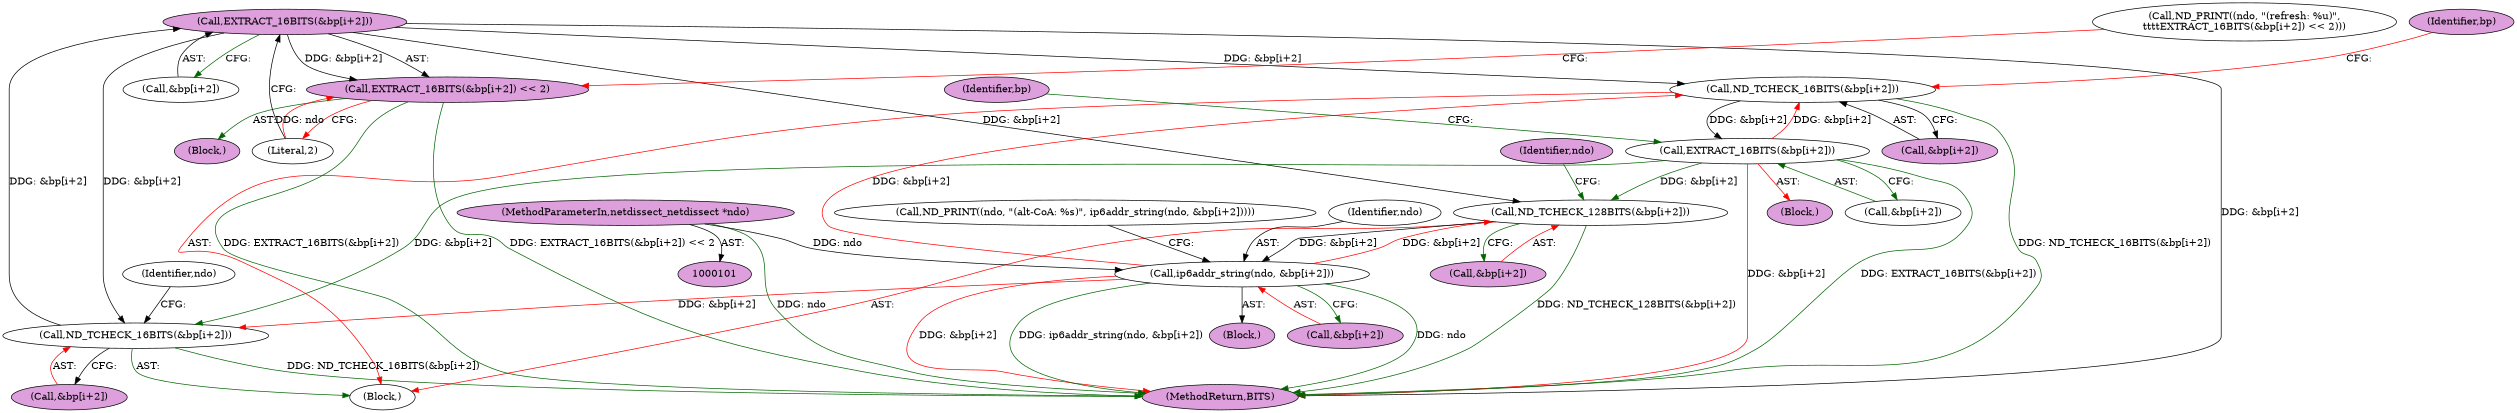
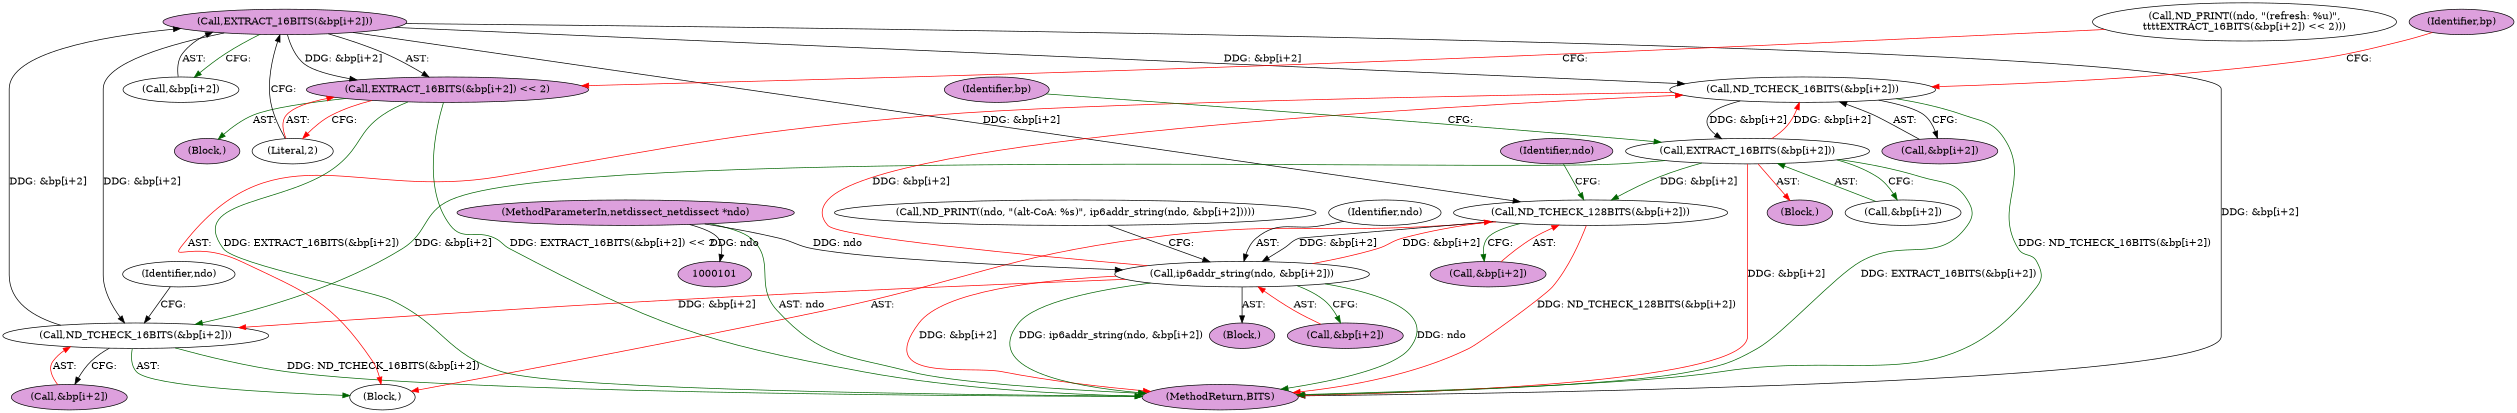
  digraph {
    node [fillcolor=plum style=filled]
    edge [color=black]
    n1 [label="(Call,EXTRACT_16BITS(&bp[i+2]))"]
    n2 [fillcolor=white label="(Call,ND_TCHECK_16BITS(&bp[i+2]))"]
    n3 [fillcolor=white label="(Call,ND_TCHECK_16BITS(&bp[i+2]))"]
    n4 [fillcolor=white label="(Call,ND_TCHECK_128BITS(&bp[i+2]))"]
    n5 [label="(Call,EXTRACT_16BITS(&bp[i+2]) << 2)"]
    n6 [fillcolor=white label="(Call,&bp[i+2])"]
    n7 [label="(MethodReturn,BITS)"]
    n8 [label="(Call,&bp[i+2])"]
    n9 [fillcolor=white label="(Block,)"]
    n10 [fillcolor=white label="(Call,EXTRACT_16BITS(&bp[i+2]))"]
    n11 [label="(Call,&bp[i+2])"]
    n12 [fillcolor=white label="(Call,ip6addr_string(ndo, &bp[i+2]))"]
    n13 [label="(Call,&bp[i+2])"]
    n14 [label="(Block,)"]
    n15 [fillcolor=white label="(Literal,2)"]
    n16 [label="(Block,)"]
    n17 [fillcolor=white label="(Call,&bp[i+2])"]
    n18 [label="(Block,)"]
    n19 [label="(Call,&bp[i+2])"]
    n20 [label="(MethodParameterIn,netdissect_netdissect *ndo)"]
    1000101
    n22 [fillcolor=white label="(Identifier,ndo)"]
    n23 [label="(Identifier,bp)"]
    n24 [label="(Identifier,bp)"]
    n25 [fillcolor=white label="(Call,ND_PRINT((ndo, \"(alt-CoA: %s)\", ip6addr_string(ndo, &bp[i+2]))))"]
    n26 [fillcolor=white label="(Identifier,ndo)"]
    n27 [label="(Identifier,ndo)"]
    n28 [fillcolor=white label="(Call,ND_PRINT((ndo, \"(refresh: %u)\",\n\t\t\t\tEXTRACT_16BITS(&bp[i+2]) << 2)))"]
    n1 -> n2 [label="DDG: &bp[i+2]"]
    n1 -> n3 [label="DDG: &bp[i+2]"]
    n1 -> n4 [label="DDG: &bp[i+2]"]
    n1 -> n5 [label="AST: "]
    n1 -> n5 [label="DDG: &bp[i+2]"]
    n1 -> n6 [color=darkgreen label="CFG: "]
    n1 -> n7 [label="DDG: &bp[i+2]"]
    n2 -> n1 [label="DDG: &bp[i+2]"]
    n2 -> n7 [color=darkgreen label="DDG: ND_TCHECK_16BITS(&bp[i+2])"]
    n2 -> n8 [label="CFG: "]
    n2 -> n9 [color=darkgreen label="AST: "]
    n3 -> n7 [color=darkgreen label="DDG: ND_TCHECK_16BITS(&bp[i+2])"]
    n3 -> n9 [color=red label="AST: "]
    n3 -> n10 [label="DDG: &bp[i+2]"]
    n3 -> n11 [label="CFG: "]
-   n4 -> n7 [color=darkgreen label="DDG: ND_TCHECK_128BITS(&bp[i+2])"]
+   n4 -> n7 [color=red label="DDG: ND_TCHECK_128BITS(&bp[i+2])"]
    n4 -> n9 [color=red label="AST: "]
    n4 -> n12 [label="DDG: &bp[i+2]"]
    n4 -> n13 [color=darkgreen label="CFG: "]
    n5 -> n7 [color=darkgreen label="DDG: EXTRACT_16BITS(&bp[i+2])"]
    n5 -> n7 [color=darkgreen label="DDG: EXTRACT_16BITS(&bp[i+2]) << 2"]
    n5 -> n14 [color=darkgreen label="AST: "]
    n5 -> n15 [color=red label="CFG: "]
    n6 -> n1 [label="AST: "]
    n8 -> n2 [color=red label="AST: "]
    n10 -> n2 [color=darkgreen label="DDG: &bp[i+2]"]
    n10 -> n3 [color=red label="DDG: &bp[i+2]"]
    n10 -> n4 [color=darkgreen label="DDG: &bp[i+2]"]
    n10 -> n7 [color=red label="DDG: &bp[i+2]"]
    n10 -> n7 [color=darkgreen label="DDG: EXTRACT_16BITS(&bp[i+2])"]
    n10 -> n16 [color=red label="AST: "]
    n10 -> n17 [color=darkgreen label="CFG: "]
    n11 -> n3 [label="AST: "]
    n12 -> n2 [color=red label="DDG: &bp[i+2]"]
    n12 -> n3 [color=red label="DDG: &bp[i+2]"]
    n12 -> n4 [color=red label="DDG: &bp[i+2]"]
    n12 -> n7 [color=red label="DDG: &bp[i+2]"]
    n12 -> n7 [color=darkgreen label="DDG: ip6addr_string(ndo, &bp[i+2])"]
    n12 -> n7 [color=darkgreen label="DDG: ndo"]
    n12 -> n18 [label="AST: "]
    n12 -> n19 [color=darkgreen label="CFG: "]
    n13 -> n4 [color=red label="AST: "]
    n15 -> n1 [label="CFG: "]
-   n15 -> n5 [color=red label="DDG: ndo"]
+   n15 -> n5 [color=red label="AST: "]
    n17 -> n10 [color=darkgreen label="AST: "]
    n19 -> n12 [color=red label="AST: "]
-   n20 -> n7 [color=darkgreen label="DDG: ndo"]
+   n20 -> n7 [color=darkgreen label="AST: ndo"]
    n20 -> n12 [label="DDG: ndo"]
-   n20 -> 1000101 [label="AST: "]
+   n20 -> 1000101 [label="DDG: ndo"]
    n22 -> n2 [label="CFG: "]
    n23 -> n3 [color=red label="CFG: "]
    n24 -> n10 [color=darkgreen label="CFG: "]
    n25 -> n12 [label="CFG: "]
    n26 -> n12 [label="AST: "]
    n27 -> n4 [color=darkgreen label="CFG: "]
    n28 -> n5 [color=red label="CFG: "]
  }
